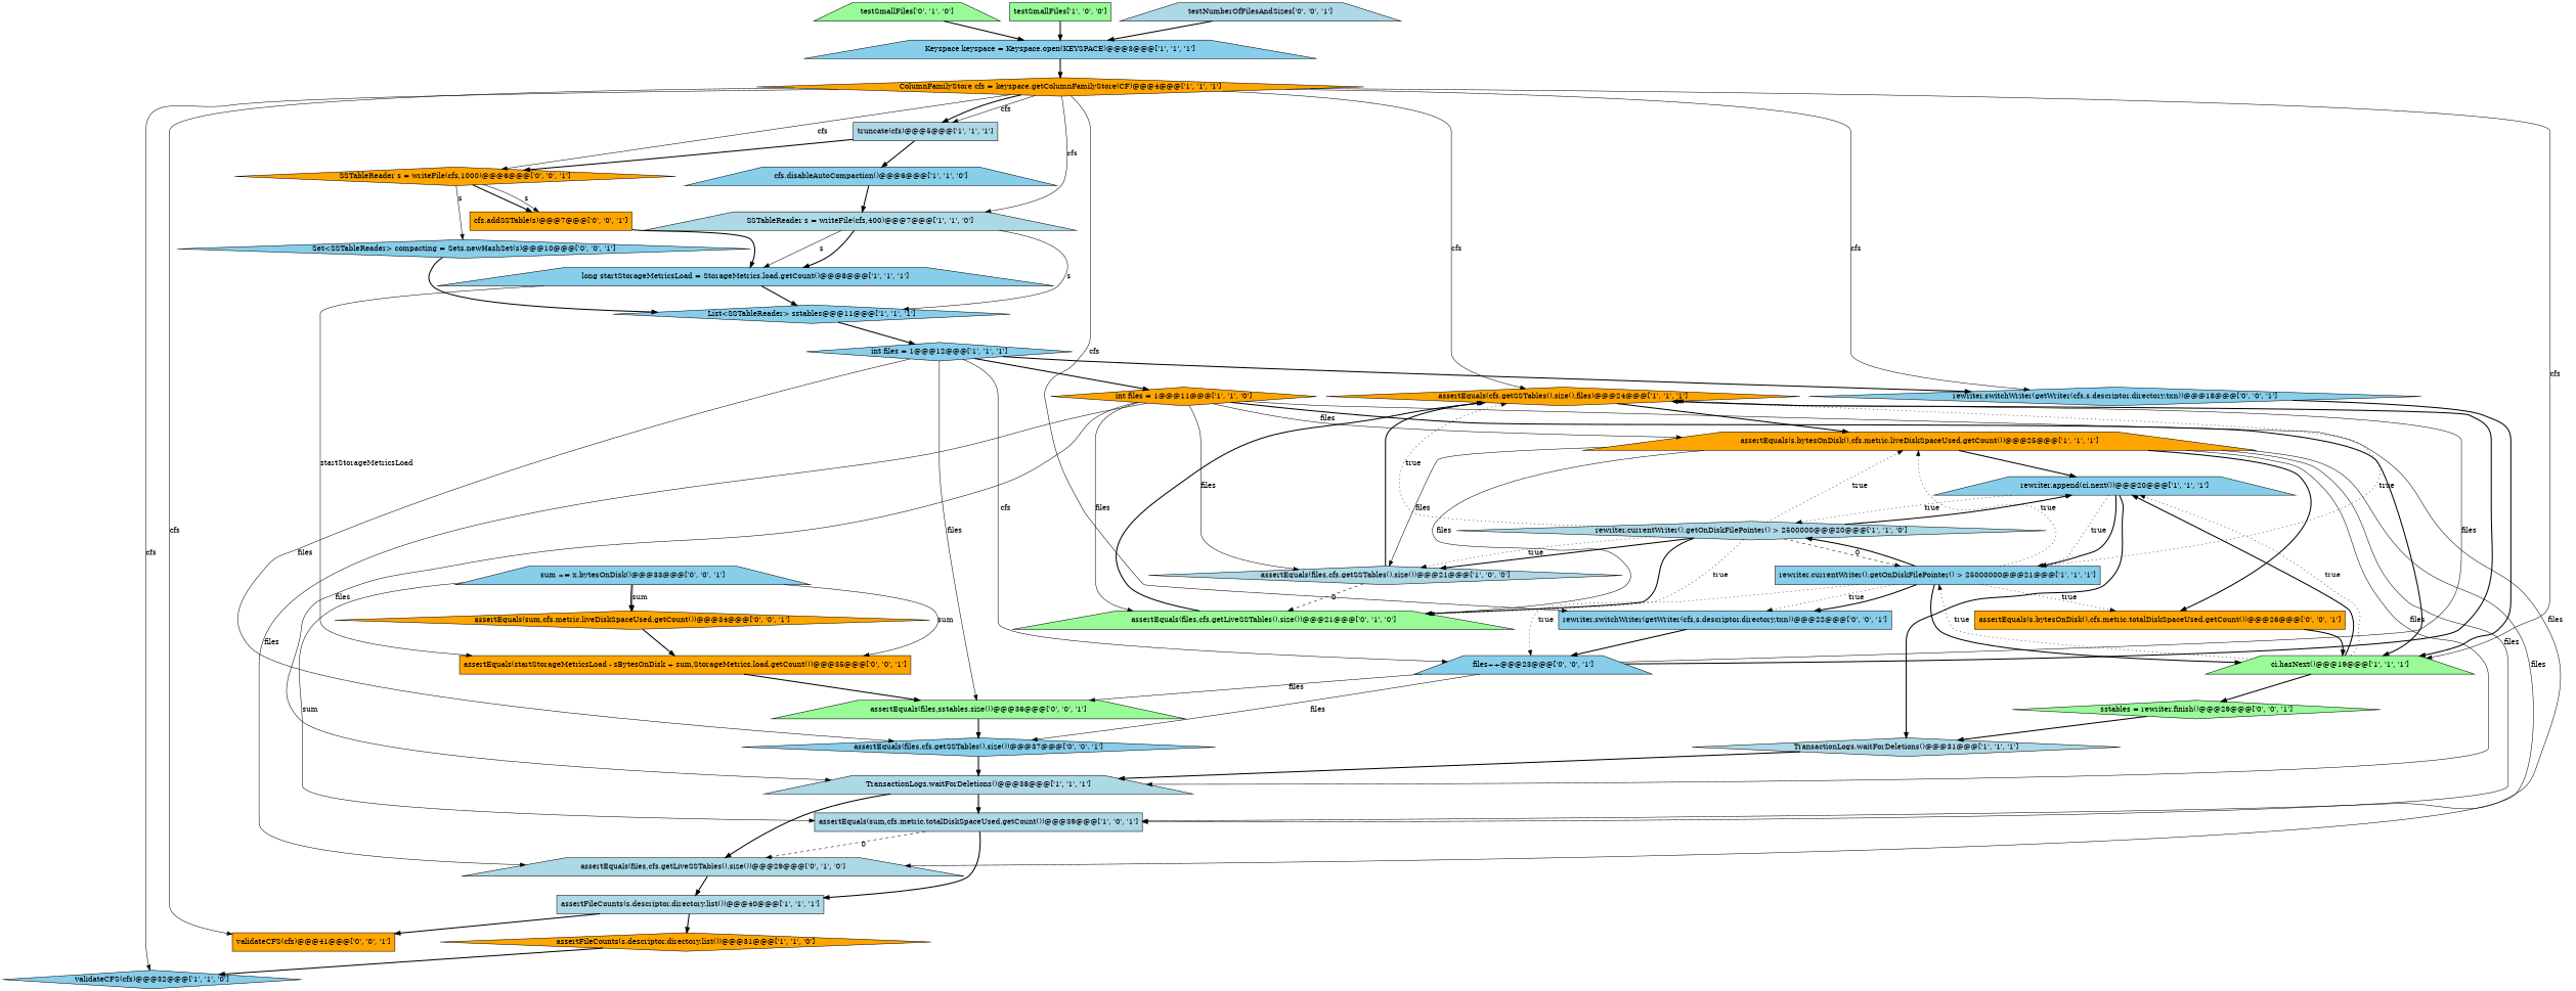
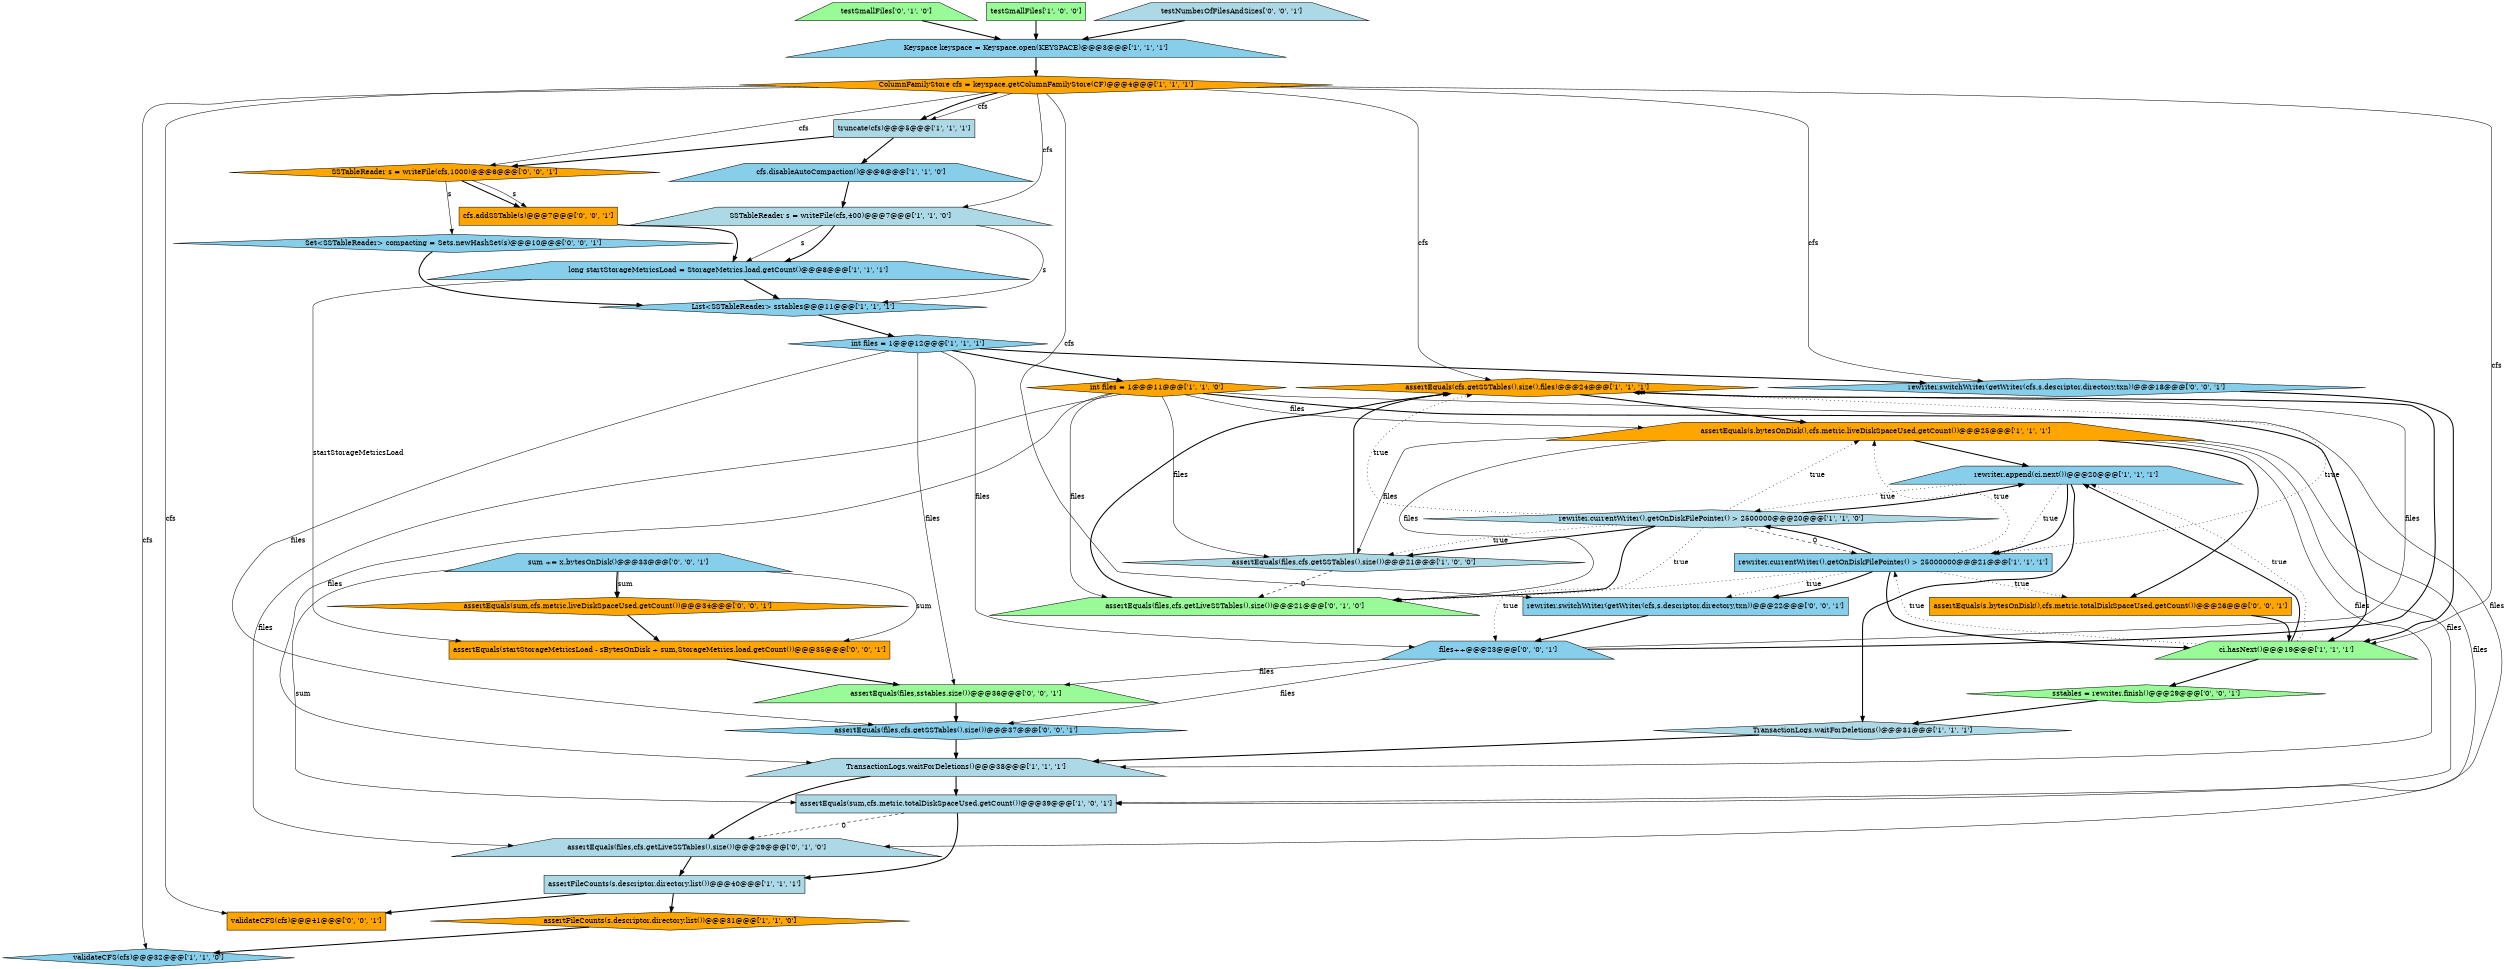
  digraph {
    node [fillcolor=skyblue shape=diamond style=filled]
    edge [style=bold]
    n1 [label="sum += x.bytesOnDisk()@@@33@@@['0', '0', '1']" shape=trapezium]
    n2 [fillcolor=orange label="assertEquals(startStorageMetricsLoad - sBytesOnDisk + sum,StorageMetrics.load.getCount())@@@35@@@['0', '0', '1']" shape=box]
    n3 [fillcolor=lightblue label="assertEquals(sum,cfs.metric.totalDiskSpaceUsed.getCount())@@@39@@@['1', '0', '1']" shape=box]
    n4 [fillcolor=orange label="assertEquals(sum,cfs.metric.liveDiskSpaceUsed.getCount())@@@34@@@['0', '0', '1']"]
    n5 [label="rewriter.append(ci.next())@@@20@@@['1', '1', '1']" shape=trapezium]
    n6 [fillcolor=lightblue label="rewriter.currentWriter().getOnDiskFilePointer() > 2500000@@@20@@@['1', '1', '0']"]
    n7 [label="rewriter.currentWriter().getOnDiskFilePointer() > 25000000@@@21@@@['1', '1', '1']" shape=box]
    n8 [fillcolor=lightblue label="TransactionLogs.waitForDeletions()@@@31@@@['1', '1', '1']"]
    n9 [fillcolor=lightblue label="assertEquals(files,cfs.getSSTables().size())@@@21@@@['1', '0', '0']"]
    n10 [fillcolor=palegreen label="assertEquals(files,cfs.getLiveSSTables().size())@@@21@@@['0', '1', '0']" shape=trapezium]
    n11 [fillcolor=orange label="assertEquals(cfs.getSSTables().size(),files)@@@24@@@['1', '1', '1']"]
    n12 [fillcolor=orange label="assertEquals(s.bytesOnDisk(),cfs.metric.liveDiskSpaceUsed.getCount())@@@25@@@['1', '1', '1']" shape=trapezium]
    n13 [fillcolor=palegreen label="ci.hasNext()@@@19@@@['1', '1', '1']" shape=trapezium]
    n14 [label="files++@@@23@@@['0', '0', '1']" shape=trapezium]
    n15 [label="rewriter.switchWriter(getWriter(cfs,s.descriptor.directory,txn))@@@22@@@['0', '0', '1']" shape=box]
    n16 [fillcolor=orange label="assertEquals(s.bytesOnDisk(),cfs.metric.totalDiskSpaceUsed.getCount())@@@26@@@['0', '0', '1']" shape=box]
    n17 [fillcolor=lightblue label="TransactionLogs.waitForDeletions()@@@38@@@['1', '1', '1']" shape=trapezium]
    n18 [fillcolor=palegreen label="assertEquals(files,sstables.size())@@@36@@@['0', '0', '1']" shape=trapezium]
    n19 [label="assertEquals(files,cfs.getSSTables().size())@@@37@@@['0', '0', '1']"]
    n20 [fillcolor=lightblue label="assertEquals(files,cfs.getLiveSSTables().size())@@@29@@@['0', '1', '0']" shape=trapezium]
    n21 [label="List<SSTableReader> sstables@@@11@@@['1', '1', '1']"]
    n22 [label="int files = 1@@@12@@@['1', '1', '1']"]
    n23 [label="rewriter.switchWriter(getWriter(cfs,s.descriptor.directory,txn))@@@18@@@['0', '0', '1']"]
    n24 [fillcolor=orange label="int files = 1@@@11@@@['1', '1', '0']"]
    n25 [fillcolor=orange label="assertFileCounts(s.descriptor.directory.list())@@@31@@@['1', '1', '0']"]
    n26 [label="validateCFS(cfs)@@@32@@@['1', '1', '0']"]
    n27 [fillcolor=lightblue label="assertFileCounts(s.descriptor.directory.list())@@@40@@@['1', '1', '1']" shape=box]
    n28 [fillcolor=orange label="validateCFS(cfs)@@@41@@@['0', '0', '1']" shape=box]
    n29 [label="Set<SSTableReader> compacting = Sets.newHashSet(s)@@@10@@@['0', '0', '1']"]
    n30 [fillcolor=lightblue label="SSTableReader s = writeFile(cfs,400)@@@7@@@['1', '1', '0']" shape=trapezium]
    n31 [label="long startStorageMetricsLoad = StorageMetrics.load.getCount()@@@8@@@['1', '1', '1']" shape=trapezium]
    n32 [fillcolor=palegreen label="sstables = rewriter.finish()@@@29@@@['0', '0', '1']"]
    n33 [fillcolor=palegreen label="testSmallFiles['0', '1', '0']" shape=trapezium]
    n34 [label="Keyspace keyspace = Keyspace.open(KEYSPACE)@@@3@@@['1', '1', '1']" shape=trapezium]
    n35 [fillcolor=orange label="ColumnFamilyStore cfs = keyspace.getColumnFamilyStore(CF)@@@4@@@['1', '1', '1']"]
    n36 [fillcolor=orange label="cfs.addSSTable(s)@@@7@@@['0', '0', '1']" shape=box]
    n37 [fillcolor=orange label="SSTableReader s = writeFile(cfs,1000)@@@6@@@['0', '0', '1']"]
    n38 [fillcolor=lightblue label="truncate(cfs)@@@5@@@['1', '1', '1']" shape=box]
    n39 [label="cfs.disableAutoCompaction()@@@6@@@['1', '1', '0']" shape=trapezium]
    n40 [fillcolor=palegreen label="testSmallFiles['1', '0', '0']" shape=box]
    n41 [fillcolor=lightblue label="testNumberOfFilesAndSizes['0', '0', '1']" shape=trapezium]
    n1 -> n2 [label=sum style=solid]
    n1 -> n3 [label=sum style=solid]
    n1 -> n4
    n1 -> n4 [label=sum style=solid]
    n2 -> n18
    n3 -> n20 [label=0 style=dashed]
    n3 -> n27
    n4 -> n2
    n5 -> n6 [label=true style=dotted]
    n5 -> n7 [label=true style=dotted]
    n5 -> n7
    n5 -> n8
    n6 -> n5
    n6 -> n7 [label=0 style=dashed]
    n6 -> n9
    n6 -> n9 [label=true style=dotted]
    n6 -> n10
    n6 -> n10 [label=true style=dotted]
    n6 -> n11 [label=true style=dotted]
    n6 -> n12 [label=true style=dotted]
    n7 -> n6
    n7 -> n11 [label=true style=dotted]
    n7 -> n12 [label=true style=dotted]
    n7 -> n13
    n7 -> n14 [label=true style=dotted]
    n7 -> n15 [label=true style=dotted]
    n7 -> n15
    n7 -> n16 [label=true style=dotted]
    n8 -> n17
    n9 -> n10 [label=0 style=dashed]
    n9 -> n11
    n10 -> n11
    n11 -> n12
    n12 -> n3 [label=files style=solid]
    n12 -> n5
    n12 -> n9 [label=files style=solid]
    n12 -> n10 [label=files style=solid]
    n12 -> n16
    n12 -> n17 [label=files style=solid]
    n12 -> n20 [label=files style=solid]
    n13 -> n5
    n13 -> n5 [label=true style=dotted]
    n13 -> n7 [label=true style=dotted]
    n13 -> n32
    n14 -> n11
    n14 -> n11 [label=files style=solid]
    n14 -> n18 [label=files style=solid]
    n14 -> n19 [label=files style=solid]
    n15 -> n14
    n16 -> n13
    n17 -> n3
    n17 -> n20
    n18 -> n19
    n19 -> n17
    n20 -> n27
    n21 -> n22
-   n22 -> n14 [label=cfs style=solid]
+   n22 -> n14 [label=files style=solid]
    n22 -> n18 [label=files style=solid]
    n22 -> n19 [label=files style=solid]
    n22 -> n23
    n22 -> n24
    n23 -> n13
    n24 -> n3 [label=files style=solid]
    n24 -> n9 [label=files style=solid]
    n24 -> n10 [label=files style=solid]
    n24 -> n12 [label=files style=solid]
    n24 -> n13
    n24 -> n17 [label=files style=solid]
    n24 -> n20 [label=files style=solid]
    n25 -> n26
    n27 -> n25
    n27 -> n28
    n29 -> n21
    n30 -> n21 [label=s style=solid]
    n30 -> n31 [label=s style=solid]
    n30 -> n31
    n31 -> n2 [label=startStorageMetricsLoad style=solid]
    n31 -> n21
    n32 -> n8
    n33 -> n34
    n34 -> n35
    n35 -> n11 [label=cfs style=solid]
    n35 -> n13 [label=cfs style=solid]
    n35 -> n15 [label=cfs style=solid]
    n35 -> n23 [label=cfs style=solid]
    n35 -> n26 [label=cfs style=solid]
    n35 -> n28 [label=cfs style=solid]
    n35 -> n30 [label=cfs style=solid]
    n35 -> n37 [label=cfs style=solid]
    n35 -> n38 [label=cfs style=solid]
    n35 -> n38
    n36 -> n31
    n37 -> n29 [label=s style=solid]
    n37 -> n36
    n37 -> n36 [label=s style=solid]
    n38 -> n37
    n38 -> n39
    n39 -> n30
    n40 -> n34
    n41 -> n34
  }
